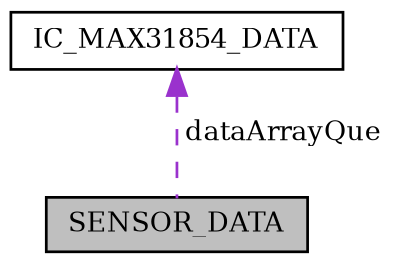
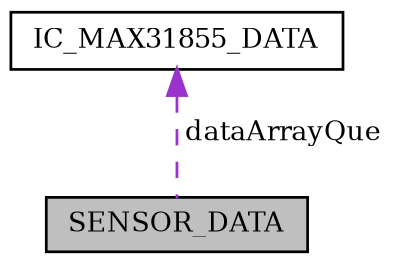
  digraph {
    fontname="DejaVu Serif"
    node [color=black fontname="DejaVu Serif" fontsize=10 shape=record style=filled]
    n1 [fillcolor=grey75 fontcolor=black height=0.2 label=SENSOR_DATA width=0.4]
-   n2 [fillcolor=white height=0.2 label=IC_MAX31854_DATA width=0.4]
+   n2 [fillcolor=white height=0.2 label=IC_MAX31855_DATA width=0.4]
    n2 -> n1 [color=darkorchid3 dir=back fontname="DejaVu Serif" fontsize=10 label=" dataArrayQue" labelfontname=Helvetica labelfontsize=10 style=dashed]
  }
